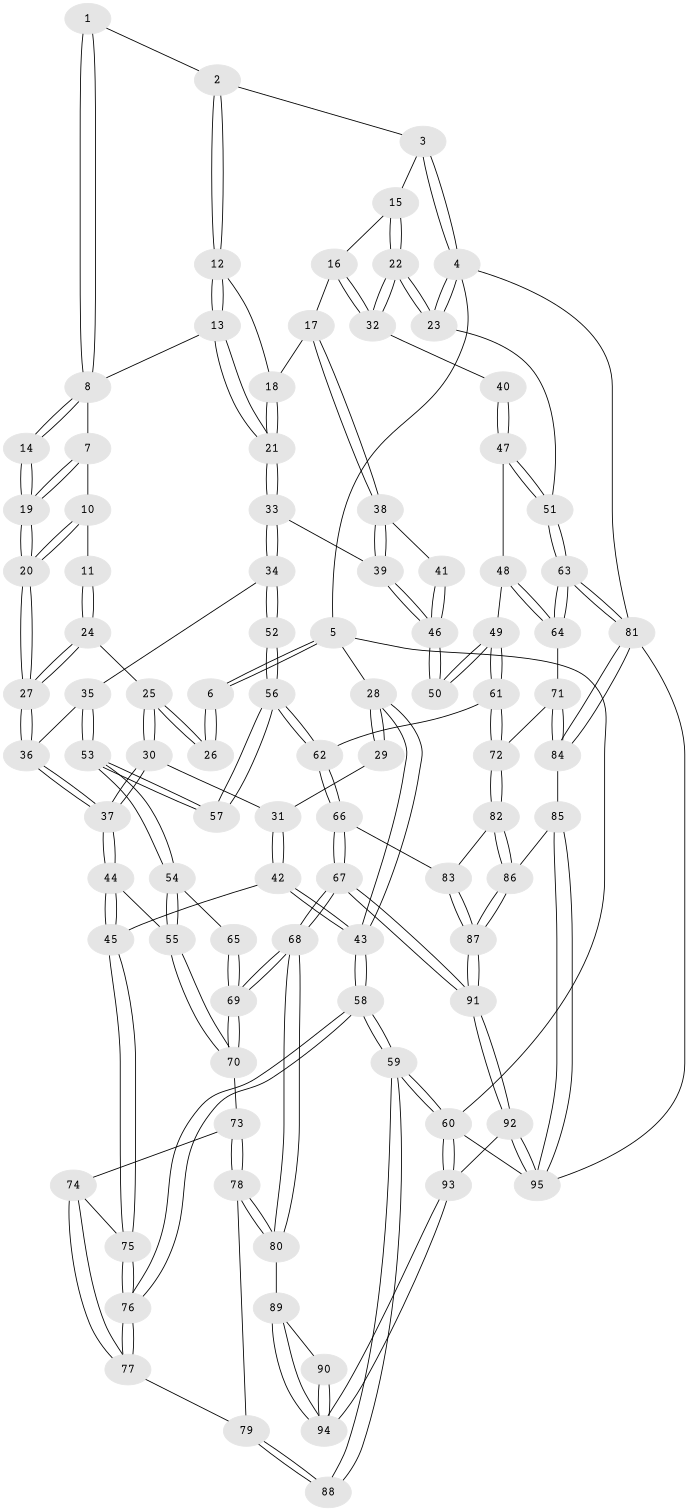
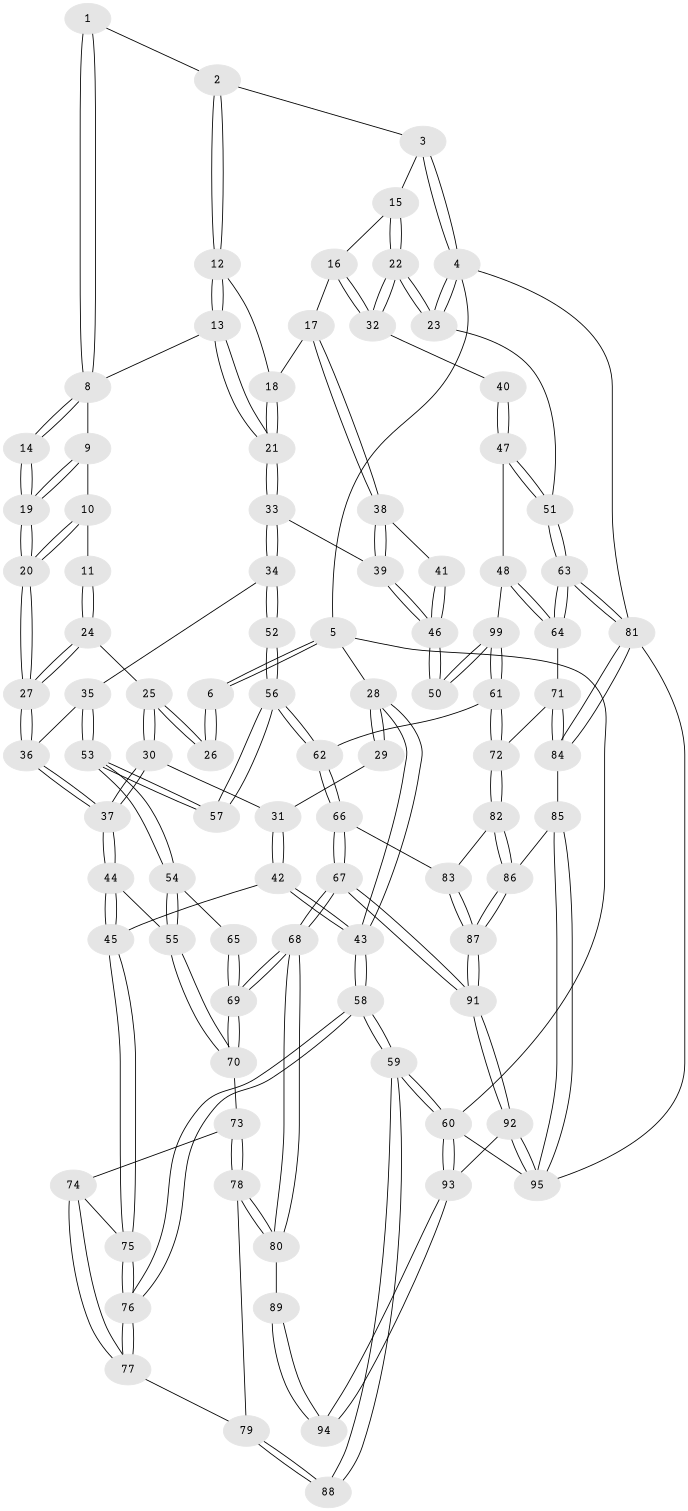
  graph {
    fontname="Courier Prime"
    node [color=gray90 fontname="Courier Prime" style=filled]
    edge [fontname="Courier Prime"]
    1
    2
    8
    3
    12
-   9 [label=7]
+   9
    14
    4
    15
    13
    18
    5
    23
    81
    16
    22
    6
    28
    60
    51
    95
    84
    26
    29
    43
    93
    11
    24
    10
    19
    20
    27
    25
    21
    33
    17
    32
    38
    40
    39
    41
    36
    34
    63
    30
    31
    37
    58
    42
    44
    45
    47
    35
    52
    46
    53
    56
    54
    57
    55
    50
    48
    75
    59
    76
    70
-   49
+   49 [label=99]
    64
    61
    71
    62
    72
    65
    69
    73
    66
    88
    77
    94
    82
    67
    83
    68
    91
    87
    80
    92
    89
    74
    78
    85
    86
    79
-   90
    1 -- 2
    1 -- 8
    1 -- 8
    2 -- 3
    2 -- 12
    2 -- 12
    8 -- 9
    8 -- 14
    8 -- 14
    3 -- 4
    3 -- 4
    3 -- 15
    12 -- 13
    12 -- 13
    12 -- 18
    9 -- 10
    9 -- 19
    9 -- 19
    14 -- 19
    14 -- 19
    4 -- 5
    4 -- 23
    4 -- 23
    4 -- 81
    15 -- 16
    15 -- 22
    15 -- 22
    13 -- 8
    13 -- 21
    13 -- 21
    18 -- 21
    18 -- 21
    5 -- 6
    5 -- 6
    5 -- 28
    5 -- 60
    23 -- 51
    81 -- 95
    81 -- 84
    81 -- 84
    16 -- 17
    16 -- 32
    16 -- 32
    22 -- 23
    22 -- 23
    22 -- 32
    22 -- 32
    6 -- 26
    6 -- 26
    28 -- 29
    28 -- 29
    28 -- 43
    28 -- 43
    60 -- 95
    60 -- 93
    60 -- 93
    51 -- 63
    51 -- 63
    84 -- 85
    29 -- 31
    43 -- 58
    43 -- 58
    93 -- 94
    93 -- 94
    11 -- 24
    11 -- 24
    24 -- 27
    24 -- 27
    24 -- 25
    10 -- 11
    10 -- 20
    10 -- 20
    19 -- 20
    19 -- 20
    20 -- 27
    20 -- 27
    27 -- 36
    27 -- 36
    25 -- 26
    25 -- 26
    25 -- 30
    25 -- 30
    21 -- 33
    21 -- 33
    33 -- 39
    33 -- 34
    33 -- 34
    17 -- 18
    17 -- 38
    17 -- 38
    32 -- 40
    38 -- 39
    38 -- 39
    38 -- 41
    40 -- 47
    40 -- 47
    39 -- 46
    39 -- 46
    41 -- 46
    41 -- 46
    36 -- 37
    36 -- 37
    34 -- 35
    34 -- 52
    34 -- 52
    63 -- 81
    63 -- 81
    63 -- 64
    63 -- 64
    30 -- 31
    30 -- 37
    30 -- 37
    31 -- 42
    31 -- 42
    37 -- 44
    37 -- 44
    58 -- 59
    58 -- 59
    58 -- 76
    58 -- 76
    42 -- 43
    42 -- 43
    42 -- 45
    44 -- 45
    44 -- 45
    44 -- 55
    45 -- 75
    45 -- 75
    47 -- 51
    47 -- 51
    47 -- 48
    35 -- 36
    35 -- 53
    35 -- 53
    52 -- 56
    52 -- 56
    46 -- 50
    46 -- 50
    53 -- 54
    53 -- 54
    53 -- 57
    53 -- 57
    56 -- 57
    56 -- 57
    56 -- 62
    56 -- 62
    54 -- 55
    54 -- 55
    54 -- 65
    55 -- 70
    55 -- 70
    48 -- 49
    48 -- 64
    48 -- 64
    75 -- 76
    75 -- 76
    59 -- 60
    59 -- 60
    59 -- 88
    59 -- 88
    76 -- 77
    76 -- 77
    70 -- 73
    49 -- 50
    49 -- 50
    49 -- 61
    49 -- 61
    64 -- 71
    61 -- 62
    61 -- 72
    61 -- 72
    71 -- 84
    71 -- 84
    71 -- 72
    62 -- 66
    62 -- 66
    72 -- 82
    72 -- 82
    65 -- 69
    65 -- 69
    69 -- 70
    69 -- 70
    73 -- 74
    73 -- 78
    73 -- 78
    66 -- 67
    66 -- 67
    66 -- 83
    77 -- 79
    82 -- 83
    82 -- 86
    82 -- 86
    67 -- 68
    67 -- 68
    67 -- 91
    67 -- 91
    83 -- 87
    83 -- 87
    68 -- 69
    68 -- 69
    68 -- 80
    68 -- 80
    91 -- 92
    91 -- 92
    87 -- 91
    87 -- 91
    80 -- 89
    92 -- 95
    92 -- 95
    92 -- 93
    89 -- 94
    89 -- 94
-   89 -- 90
    74 -- 75
    74 -- 77
    74 -- 77
    78 -- 80
    78 -- 80
    78 -- 79
    85 -- 95
    85 -- 95
    85 -- 86
    86 -- 87
    86 -- 87
    79 -- 88
    79 -- 88
-   90 -- 94
-   90 -- 94
  }
